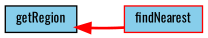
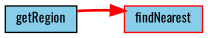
  digraph {
    rankdir=LR
    fontname=Oswald
    node [fillcolor=skyblue fontname=Oswald fontsize=10 shape=record style=filled]
    n1 [color=black fontcolor=black height=0.2 label=getRegion width=0.4]
    n2 [color=red height=0.2 label=findNearest width=0.4]
-   n1 -> n2 [color=red dir=back fontname=Oswald fontsize=10 labelfontname=Helvetica labelfontsize=10 style=bold]
+   n2 -> n1 [color=red dir=back fontname=Oswald fontsize=10 labelfontname=Helvetica labelfontsize=10 style=bold]
  }
